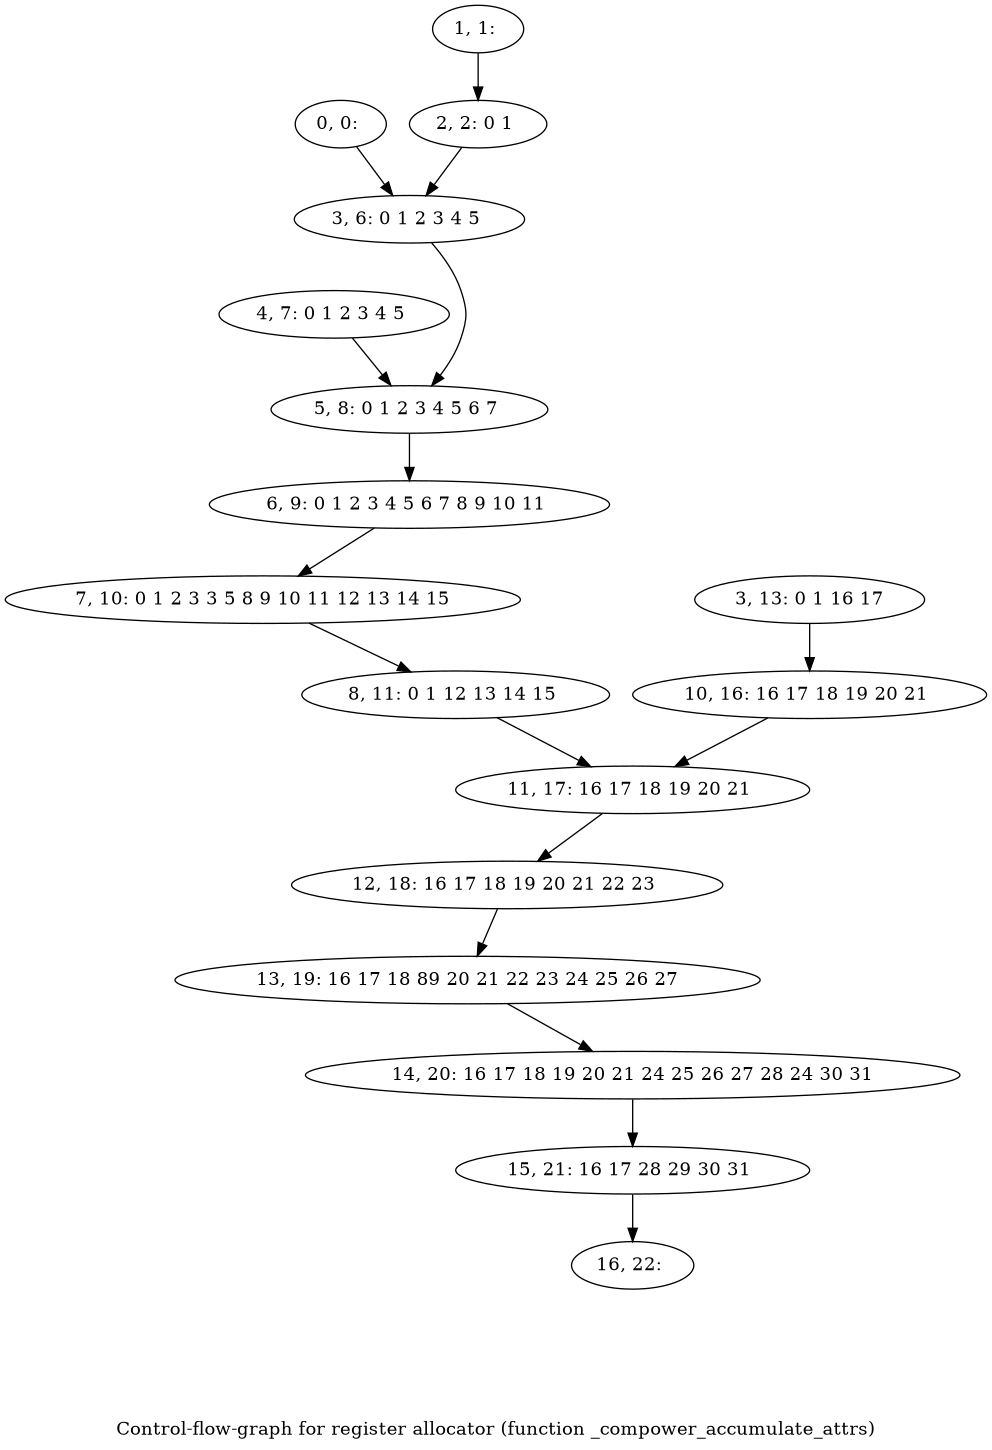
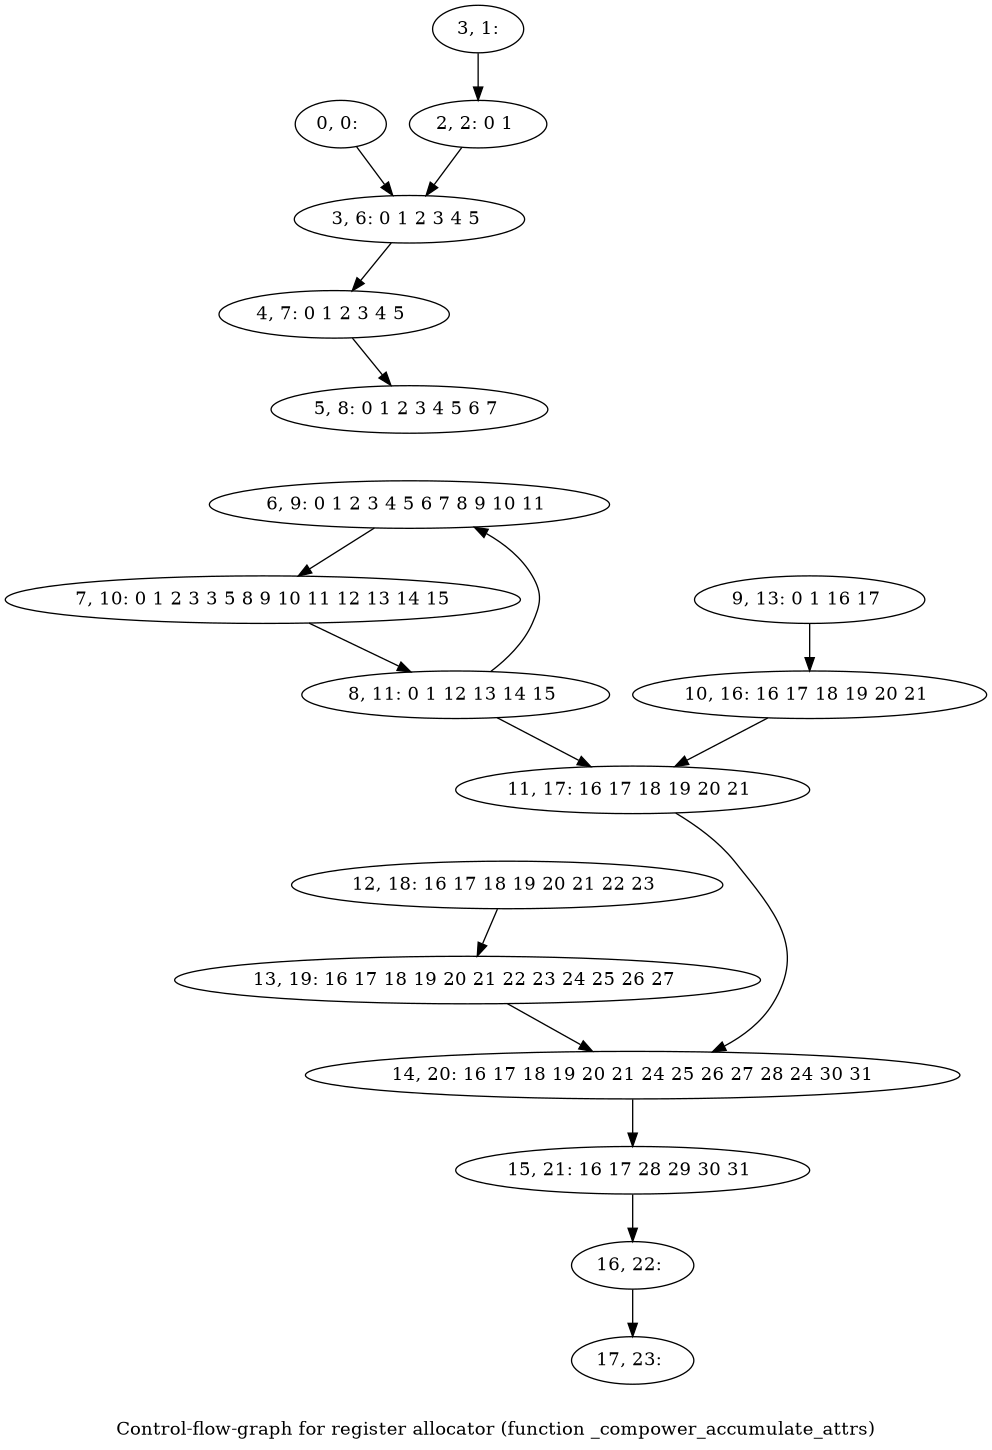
  digraph {
    label="Control-flow-graph for register allocator (function _compower_accumulate_attrs)"
    n1 [label="0, 0: "]
    n2 [label="3, 6: 0 1 2 3 4 5 "]
-   n3 [label="1, 1: "]
+   n3 [label="3, 1:"]
    n4 [label="2, 2: 0 1 "]
    n5 [label="4, 7: 0 1 2 3 4 5 "]
    n6 [label="5, 8: 0 1 2 3 4 5 6 7 "]
    n7 [label="6, 9: 0 1 2 3 4 5 6 7 8 9 10 11 "]
    n8 [label="7, 10: 0 1 2 3 3 5 8 9 10 11 12 13 14 15"]
    n9 [label="8, 11: 0 1 12 13 14 15 "]
    n10 [label="11, 17: 16 17 18 19 20 21 "]
-   n11 [label="3, 13: 0 1 16 17"]
+   n11 [label="9, 13: 0 1 16 17 "]
    n12 [label="10, 16: 16 17 18 19 20 21 "]
    n13 [label="12, 18: 16 17 18 19 20 21 22 23 "]
-   n14 [label="13, 19: 16 17 18 89 20 21 22 23 24 25 26 27"]
+   n14 [label="13, 19: 16 17 18 19 20 21 22 23 24 25 26 27 "]
    n15 [label="14, 20: 16 17 18 19 20 21 24 25 26 27 28 24 30 31"]
    n16 [label="15, 21: 16 17 28 29 30 31 "]
    n17 [label="16, 22: "]
+   n18 [label="17, 23: "]
    n1 -> n2
-   n2 -> n6
+   n2 -> n5
    n3 -> n4
    n4 -> n2
    n5 -> n6
-   n6 -> n7
+   n9 -> n7
    n7 -> n8
    n8 -> n9
    n9 -> n10
-   n10 -> n13
+   n10 -> n15
    n11 -> n12
    n12 -> n10
    n13 -> n14
    n14 -> n15
    n15 -> n16
    n16 -> n17
+   n17 -> n18
  }
